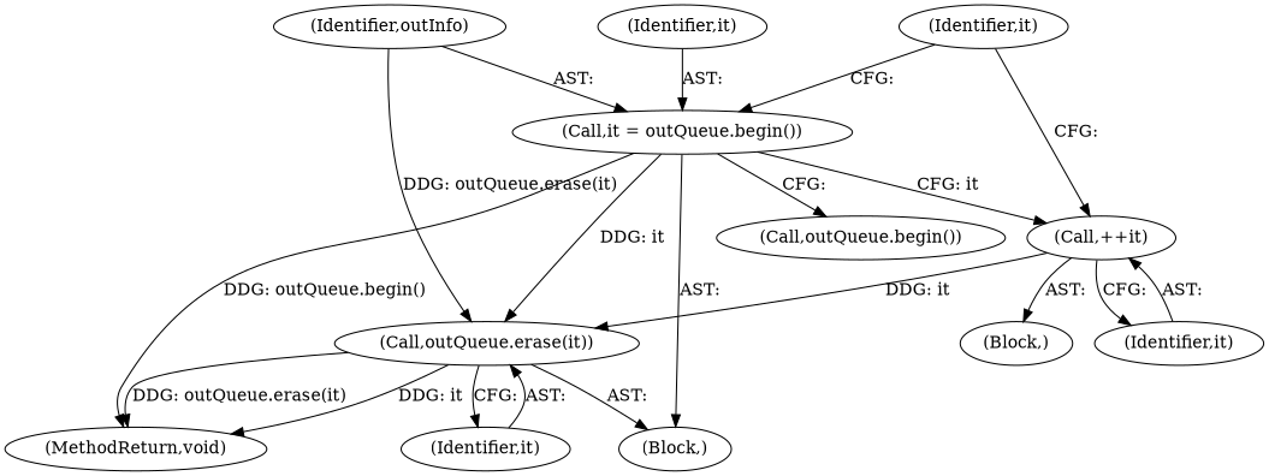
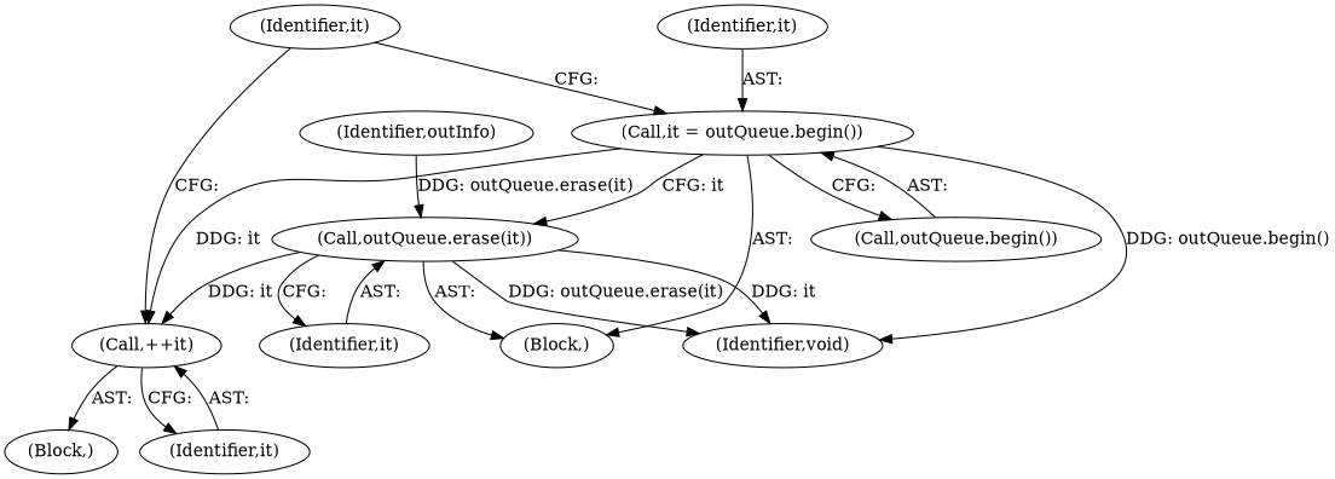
  digraph {
    n1 [label="(Call,it = outQueue.begin())"]
    n2 [label="(Call,++it)"]
    n3 [label="(Call,outQueue.erase(it))"]
-   n4 [label="(MethodReturn,void)"]
+   n4 [label="(Identifier,void)"]
    n5 [label="(Call,outQueue.begin())"]
    n6 [label="(Block,)"]
    n7 [label="(Block,)"]
    n8 [label="(Identifier,it)"]
    n9 [label="(Identifier,it)"]
    n10 [label="(Identifier,it)"]
    n11 [label="(Identifier,it)"]
    n12 [label="(Identifier,outInfo)"]
-   n1 -> n2 [label="CFG: it"]
-   n1 -> n3 [label="DDG: it"]
+   n1 -> n2 [label="DDG: it"]
+   n1 -> n3 [label="CFG: it"]
    n1 -> n4 [label="DDG: outQueue.begin()"]
    n1 -> n5 [label="CFG: "]
    n1 -> n6 [label="AST: "]
-   n2 -> n3 [label="DDG: it"]
+   n3 -> n2 [label="DDG: it"]
    n2 -> n7 [label="AST: "]
    n2 -> n8 [label="CFG: "]
    n3 -> n4 [label="DDG: it"]
    n3 -> n4 [label="DDG: outQueue.erase(it)"]
    n3 -> n6 [label="AST: "]
    n3 -> n9 [label="CFG: "]
-   n12 -> n1 [label="AST: "]
+   n5 -> n1 [label="AST: "]
    n8 -> n2 [label="AST: "]
    n9 -> n3 [label="AST: "]
    n10 -> n1 [label="CFG: "]
    n10 -> n2 [label="CFG: "]
    n11 -> n1 [label="AST: "]
    n12 -> n3 [label="DDG: outQueue.erase(it)"]
  }
